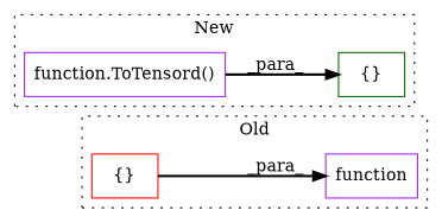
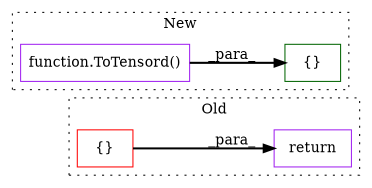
  digraph {
    rankdir=LR
    node [a=59 shape=box color=purple]
    edge [style=bold]
-   n1 [a=93 l=7 label=function s=4467]
+   n1 [a=93 l=7 label=return s=4467]
    n2 [l="18,0" label="{}" s="4374,4434" color=red]
    n3 [a=75 l=64 label="function.ToTensord()" s=5851]
    n4 [l="14,0" label="{}" s="5358,5915" color=darkgreen]
    subgraph cluster_1 {
      label=Old
      style=dotted
      n1
      n2
    }
    subgraph cluster_2 {
      label=New
      style=dotted
      n3
      n4
    }
    n2 -> n1 [label=_para_]
    n3 -> n4 [label=_para_]
  }
